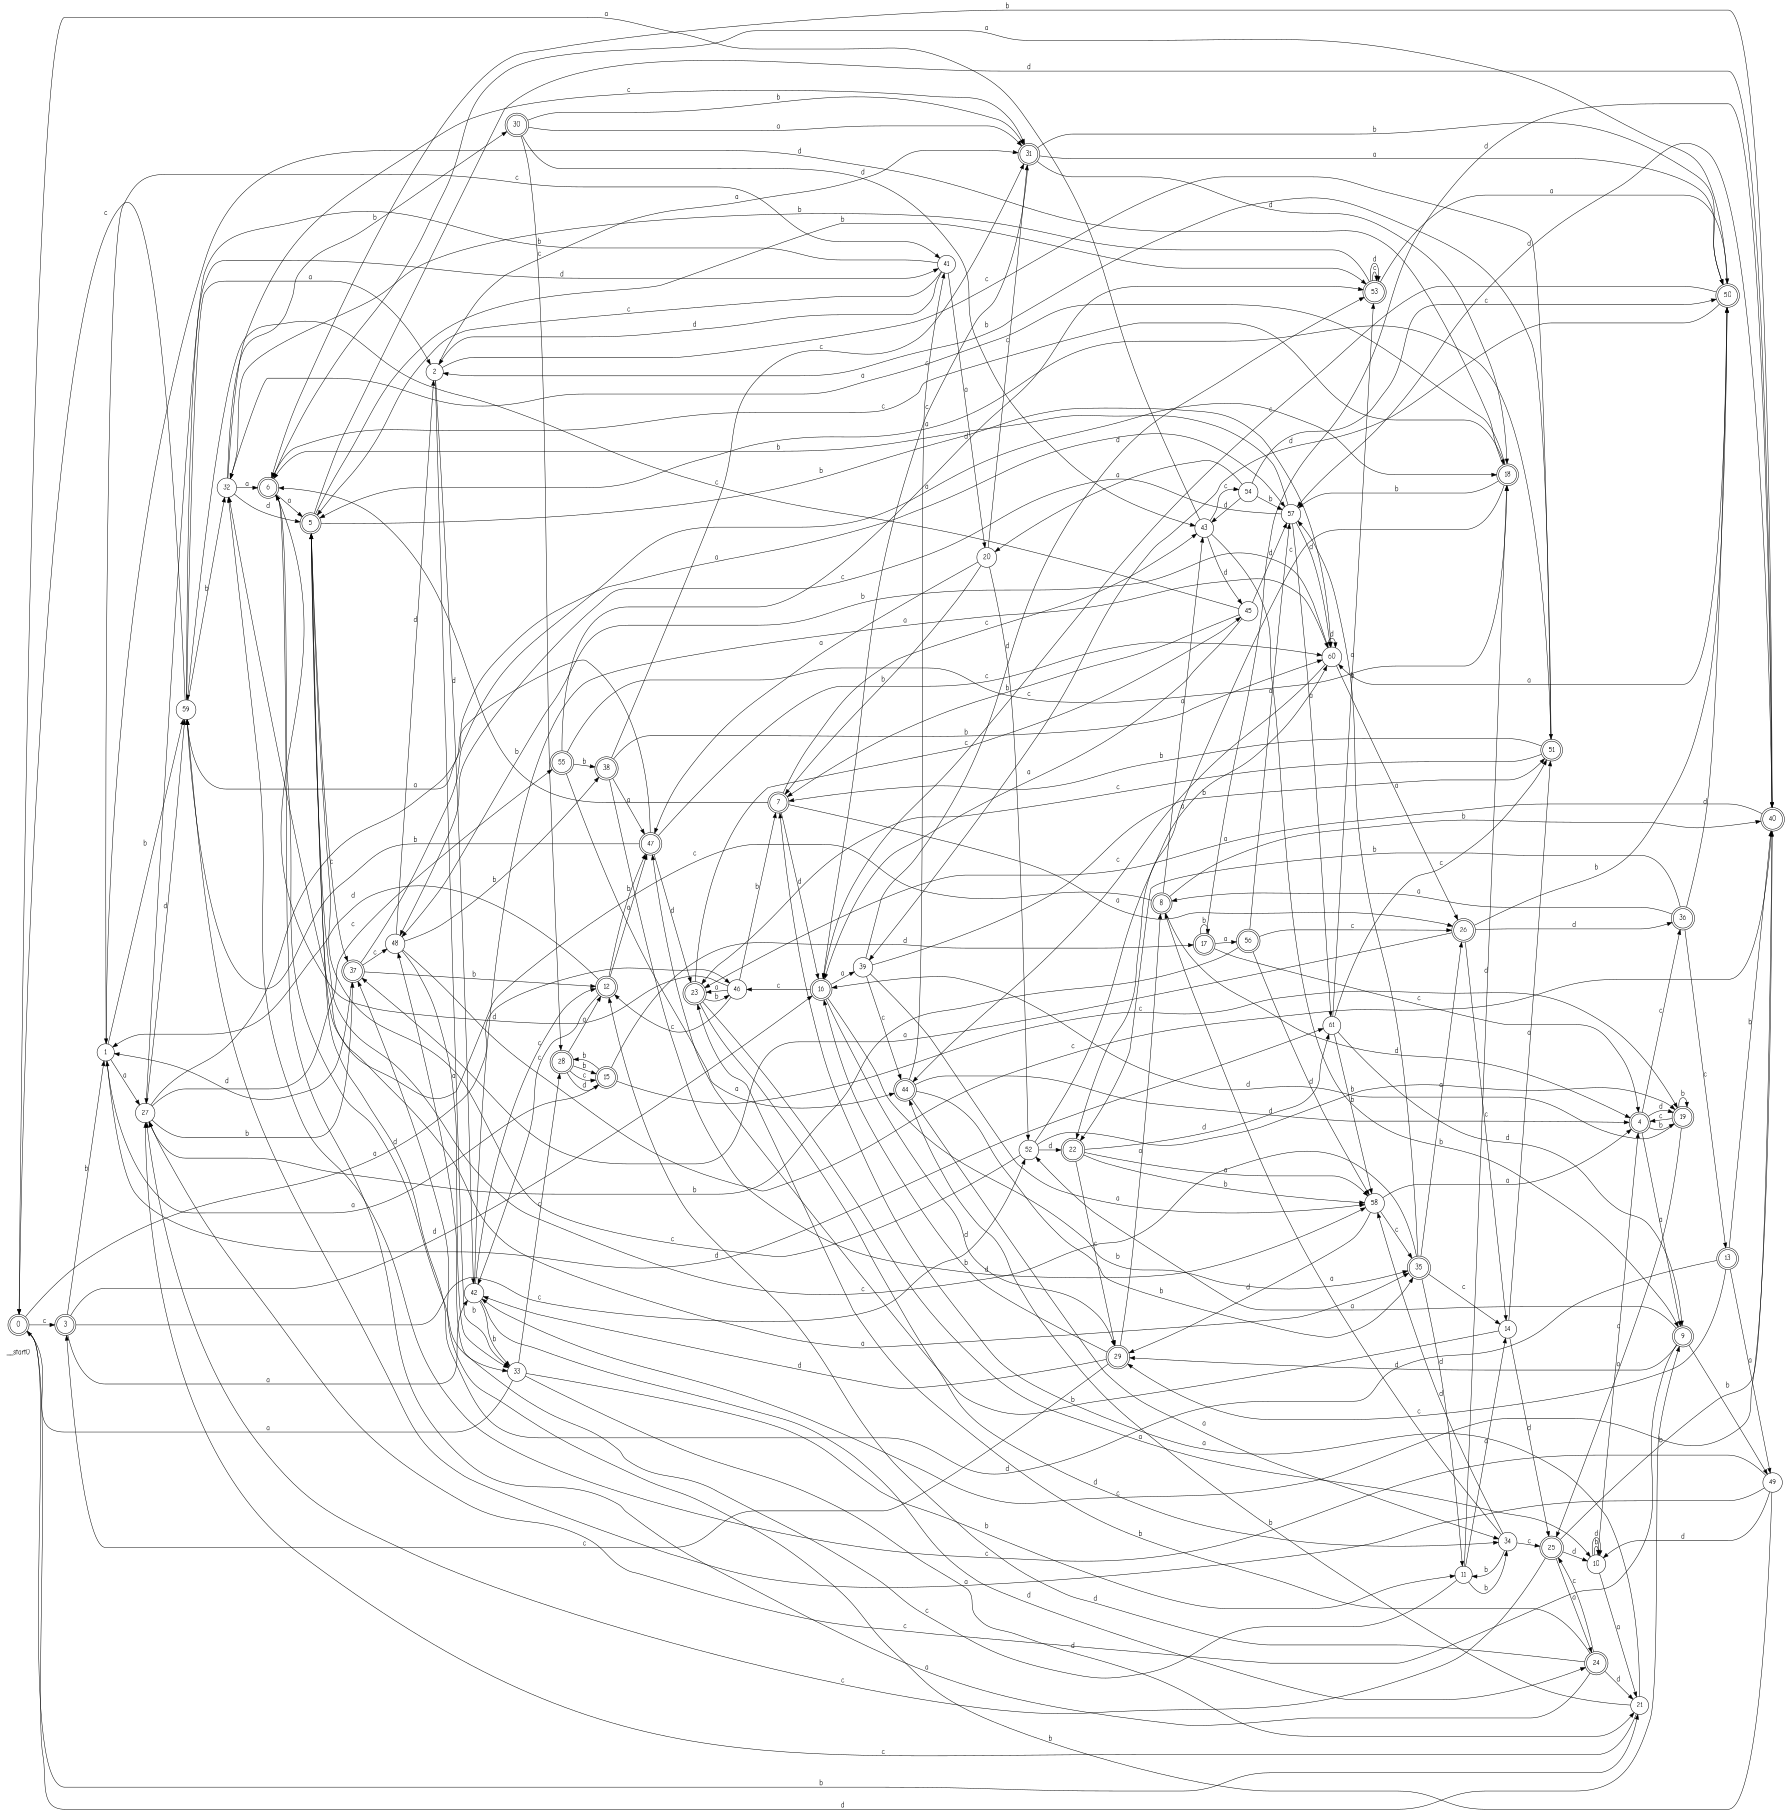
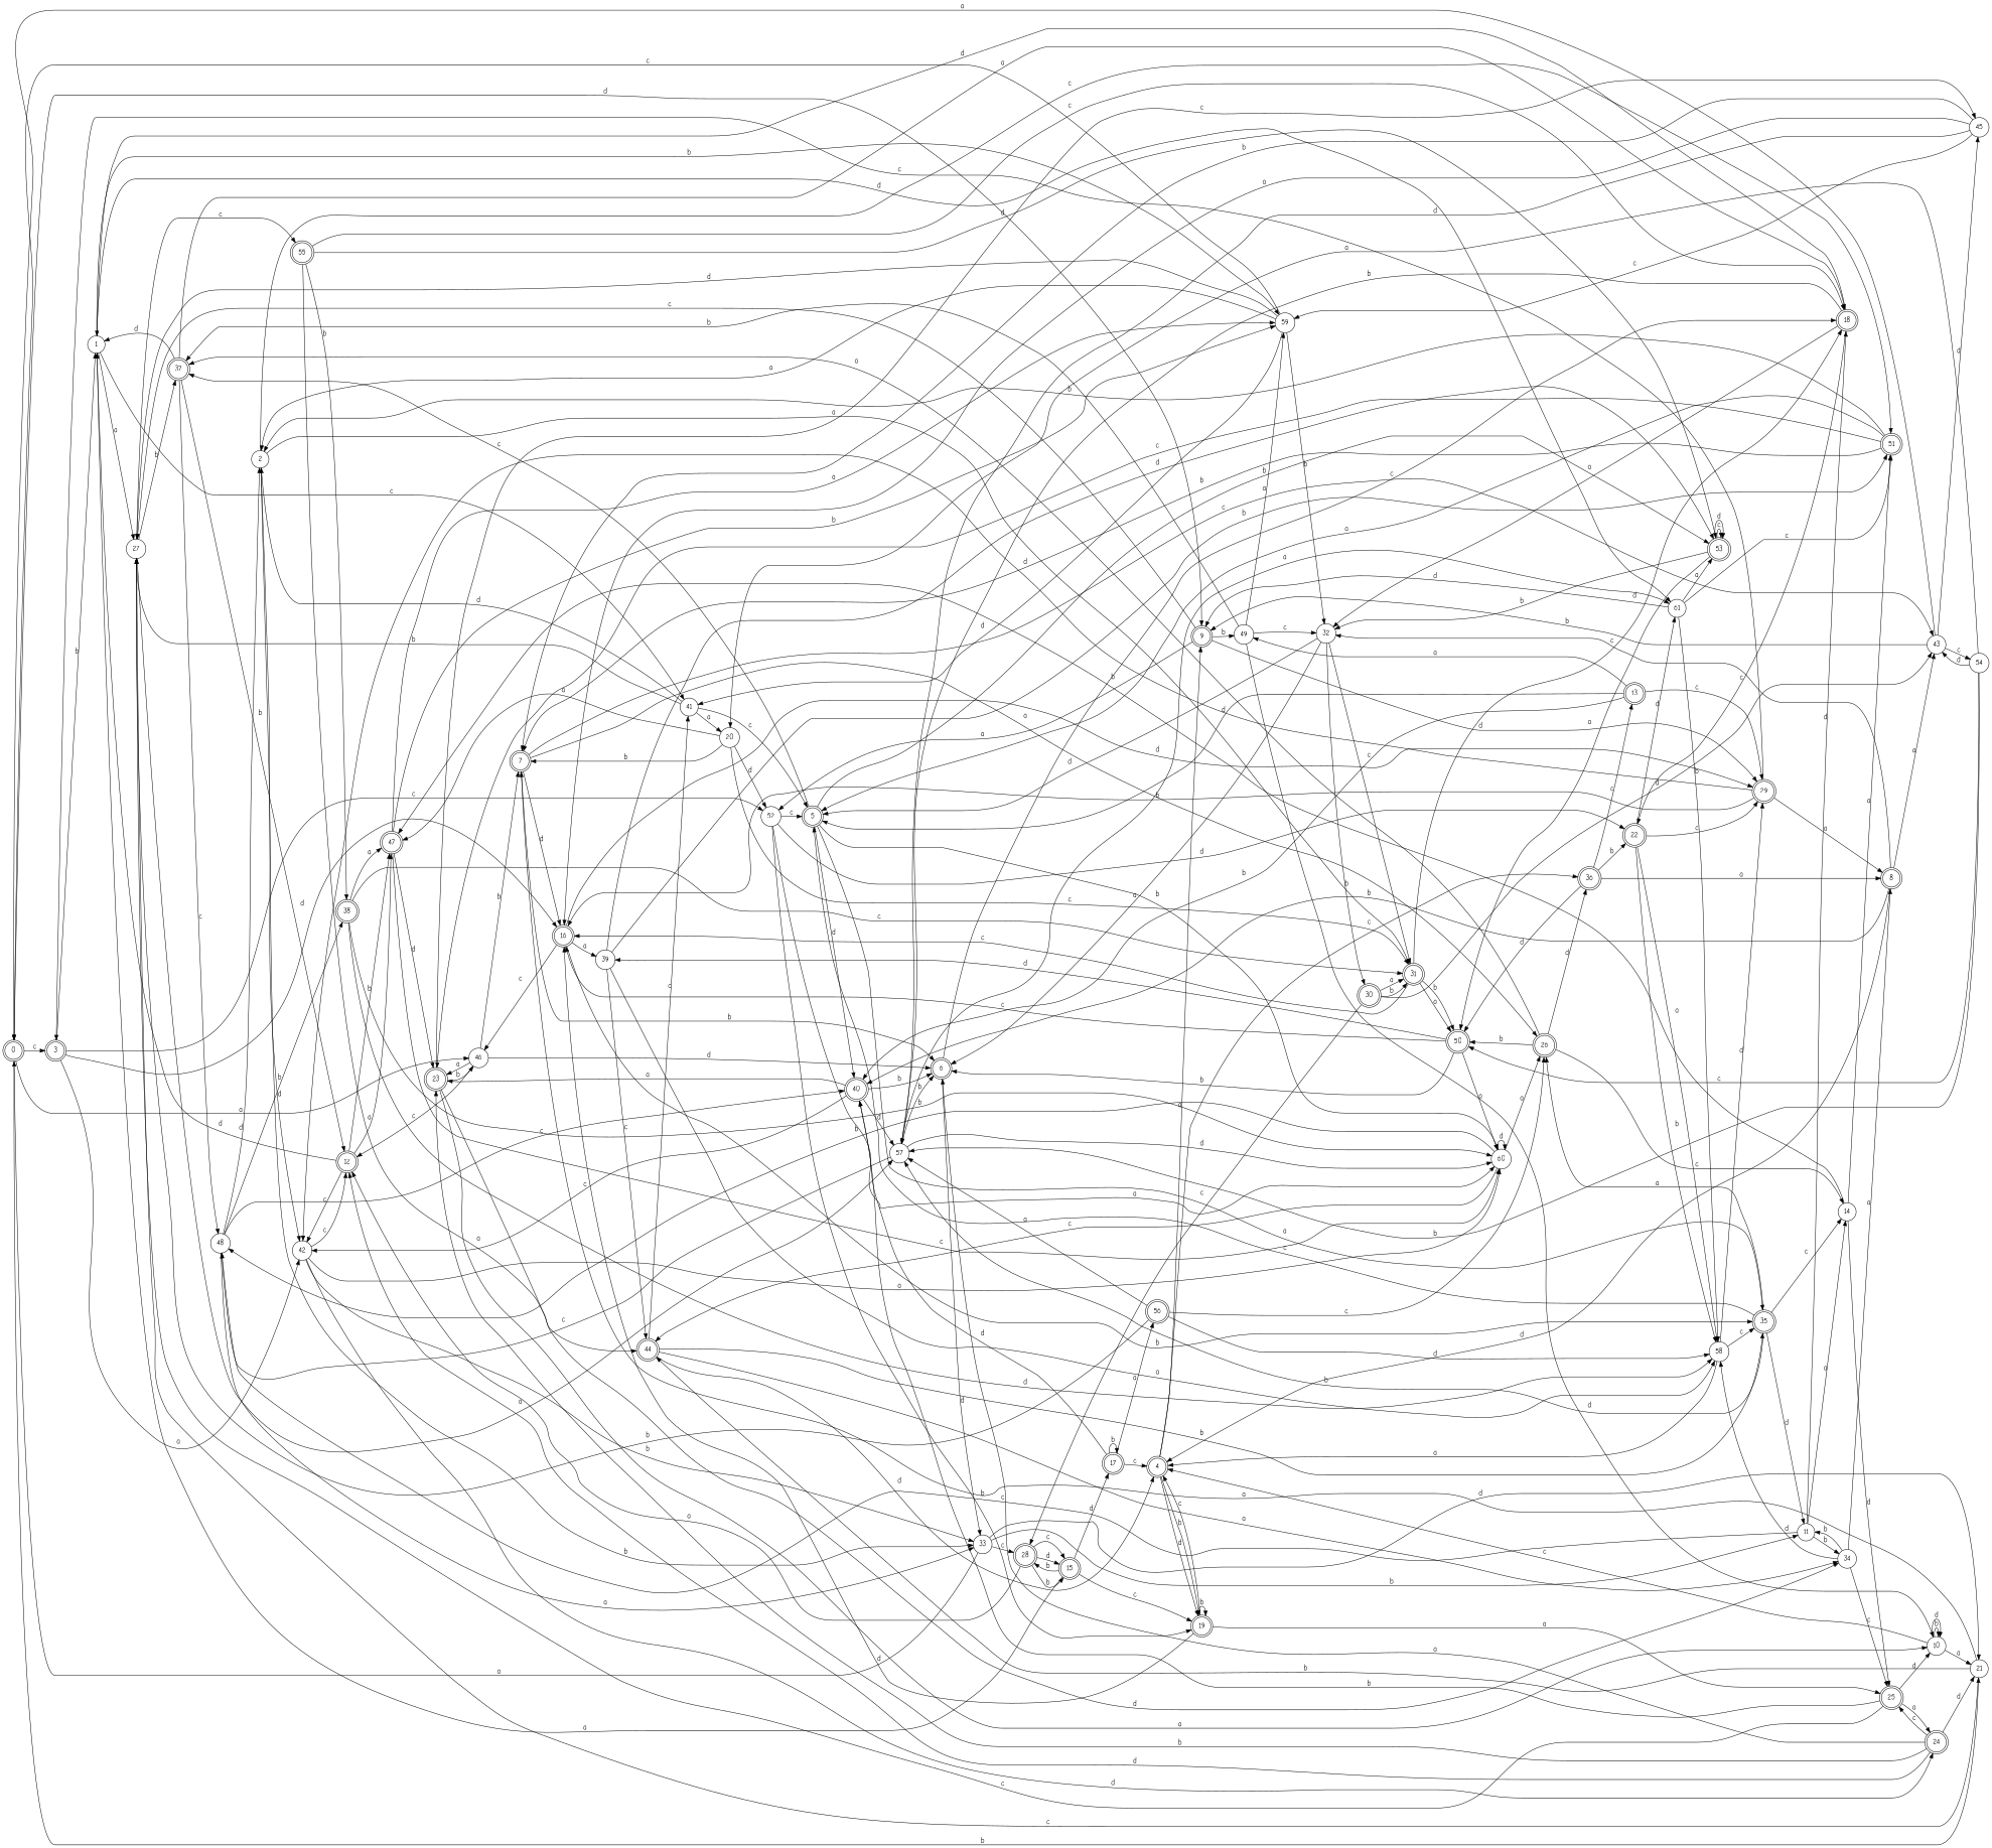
  digraph {
    fontname="Comic Neue"
    rankdir=LR
    node [fontname="Comic Neue" shape=doublecircle color=black fillcolor=white style="rounded,filled"]
    edge [fontname="Comic Neue"]
-   __start0 [shape=none color="" fillcolor="" style=""]
    n2 [label=0]
    n3 [label=3]
    n4 [label=9]
    n5 [label=21 shape=circle style=filled]
    n6 [label=46 shape=circle style=filled]
    n7 [label=1 shape=circle style=filled]
    n8 [label=42 shape=circle style=filled]
    n9 [label=16]
    n10 [label=52 shape=circle style=filled]
    n11 [label=27 shape=circle style=filled]
    n12 [label=29]
    n13 [label=49 shape=circle style=filled]
    n14 [label=7]
    n15 [label=44]
    n16 [label=6]
    n17 [label=12]
    n18 [label=23]
    n19 [label=41 shape=circle style=filled]
    n20 [label=59 shape=circle style=filled]
    n21 [label=61 shape=circle style=filled]
    n22 [label=37]
    n23 [label=57 shape=circle style=filled]
    n24 [label=55]
    n25 [label=2 shape=circle style=filled]
    n26 [label=5]
    n27 [label=20 shape=circle style=filled]
    n28 [label=32 shape=circle style=filled]
    n29 [label=51]
    n30 [label=53]
    n31 [label=58 shape=circle style=filled]
    n32 [label=31]
    n33 [label=33 shape=circle style=filled]
    n34 [label=18]
    n35 [label=50]
    n36 [label=11 shape=circle style=filled]
    n37 [label=28]
    n38 [label=60 shape=circle style=filled]
    n39 [label=24]
    n40 [label=35]
    n41 [label=39 shape=circle style=filled]
    n42 [label=19]
    n43 [label=22]
    n44 [label=4]
    n45 [label=36]
    n46 [label=25]
    n47 [label=8]
    n48 [label=13]
    n49 [label=40]
    n50 [label=26]
    n51 [label=14 shape=circle style=filled]
    n52 [label=48 shape=circle style=filled]
    n53 [label=43 shape=circle style=filled]
    n54 [label=45 shape=circle style=filled]
    n55 [label=54 shape=circle style=filled]
    n56 [label=30]
    n57 [label=10 shape=circle style=filled]
    n58 [label=34 shape=circle style=filled]
    n59 [label=47]
    n60 [label=38]
    n61 [label=15]
    n62 [label=17]
    n63 [label=56]
    n2 -> n3 [label=c]
    n2 -> n4 [label=d]
    n2 -> n5 [label=b]
    n2 -> n6 [label=a]
    n3 -> n7 [label=b]
    n3 -> n8 [label=a]
    n3 -> n9 [label=d]
    n3 -> n10 [label=c]
    n4 -> n10 [label=a]
    n4 -> n11 [label=c]
    n4 -> n12 [label=d]
    n4 -> n13 [label=b]
    n5 -> n11 [label=c]
    n5 -> n14 [label=a]
    n5 -> n15 [label=b]
    n6 -> n14 [label=b]
    n6 -> n16 [label=d]
    n6 -> n17 [label=c]
    n6 -> n18 [label=a]
    n7 -> n11 [label=a]
    n7 -> n19 [label=c]
    n7 -> n20 [label=b]
    n7 -> n21 [label=d]
    n8 -> n17 [label=c]
    n8 -> n33 [label=b]
    n8 -> n38 [label=a]
    n8 -> n39 [label=d]
    n9 -> n6 [label=c]
    n9 -> n12 [label=d]
    n9 -> n40 [label=b]
    n9 -> n41 [label=a]
    n10 -> n26 [label=c]
    n10 -> n38 [label=a]
    n10 -> n42 [label=b]
    n10 -> n43 [label=d]
-   n11 -> n20 [label=d]
+   n20 -> n11 [label=d]
    n11 -> n22 [label=b]
    n11 -> n23 [label=a]
    n11 -> n24 [label=c]
    n12 -> n3 [label=c]
    n12 -> n8 [label=d]
    n12 -> n9 [label=b]
    n12 -> n47 [label=a]
    n13 -> n20 [label=a]
    n13 -> n22 [label=b]
    n13 -> n28 [label=c]
    n13 -> n57 [label=d]
    n14 -> n9 [label=d]
    n14 -> n16 [label=b]
    n14 -> n50 [label=a]
    n14 -> n53 [label=c]
    n15 -> n19 [label=c]
    n15 -> n40 [label=b]
    n15 -> n44 [label=d]
    n15 -> n58 [label=a]
-   n16 -> n26 [label=a]
    n16 -> n33 [label=d]
    n16 -> n34 [label=c]
    n17 -> n7 [label=d]
    n17 -> n8 [label=c]
    n17 -> n59 [label=a]
    n17 -> n59 [label=b]
    n18 -> n6 [label=b]
    n18 -> n54 [label=c]
    n18 -> n57 [label=a]
    n18 -> n58 [label=d]
    n19 -> n11 [label=b]
    n19 -> n25 [label=d]
    n19 -> n26 [label=c]
    n19 -> n27 [label=a]
    n20 -> n2 [label=c]
    n20 -> n19 [label=d]
    n20 -> n25 [label=a]
    n20 -> n28 [label=b]
    n21 -> n4 [label=d]
    n21 -> n29 [label=c]
    n21 -> n30 [label=a]
    n21 -> n31 [label=b]
    n22 -> n7 [label=d]
    n22 -> n17 [label=b]
    n22 -> n34 [label=a]
    n22 -> n52 [label=c]
    n23 -> n16 [label=b]
    n23 -> n21 [label=a]
    n23 -> n38 [label=d]
    n23 -> n52 [label=c]
    n24 -> n15 [label=a]
    n24 -> n30 [label=d]
    n24 -> n34 [label=c]
    n24 -> n60 [label=b]
    n25 -> n8 [label=d]
    n25 -> n29 [label=c]
    n25 -> n32 [label=a]
    n25 -> n33 [label=b]
    n26 -> n22 [label=c]
    n26 -> n30 [label=b]
    n26 -> n38 [label=b]
    n26 -> n40 [label=a]
    n26 -> n49 [label=d]
    n27 -> n10 [label=d]
    n27 -> n14 [label=b]
    n27 -> n32 [label=c]
    n27 -> n59 [label=a]
    n28 -> n16 [label=a]
    n28 -> n26 [label=d]
    n28 -> n32 [label=c]
    n28 -> n56 [label=b]
    n29 -> n14 [label=b]
    n29 -> n18 [label=c]
    n29 -> n25 [label=b]
    n29 -> n26 [label=a]
    n30 -> n28 [label=b]
    n30 -> n30 [label=c]
    n30 -> n30 [label=d]
    n30 -> n35 [label=a]
    n31 -> n12 [label=d]
    n31 -> n40 [label=c]
    n31 -> n44 [label=a]
    n32 -> n9 [label=c]
    n32 -> n34 [label=d]
    n32 -> n35 [label=a]
    n32 -> n35 [label=b]
    n33 -> n2 [label=a]
    n33 -> n5 [label=d]
    n33 -> n36 [label=b]
    n33 -> n37 [label=c]
    n34 -> n7 [label=d]
    n34 -> n23 [label=b]
    n34 -> n28 [label=a]
    n34 -> n43 [label=c]
    n35 -> n9 [label=c]
-   n35 -> n16 [label=a]
+   n35 -> n16 [label=b]
    n35 -> n38 [label=a]
    n35 -> n41 [label=d]
    n36 -> n34 [label=d]
    n36 -> n51 [label=a]
    n36 -> n52 [label=c]
    n36 -> n58 [label=b]
    n37 -> n17 [label=a]
    n37 -> n61 [label=b]
    n37 -> n61 [label=c]
    n37 -> n61 [label=d]
    n38 -> n15 [label=c]
    n38 -> n38 [label=d]
    n38 -> n50 [label=a]
    n38 -> n52 [label=b]
    n39 -> n5 [label=d]
    n39 -> n16 [label=a]
    n39 -> n17 [label=d]
    n39 -> n18 [label=b]
    n39 -> n46 [label=c]
    n40 -> n23 [label=b]
    n40 -> n26 [label=c]
    n40 -> n36 [label=d]
    n40 -> n50 [label=a]
    n40 -> n51 [label=c]
    n41 -> n15 [label=c]
    n41 -> n29 [label=b]
    n41 -> n30 [label=d]
    n41 -> n31 [label=a]
    n42 -> n9 [label=d]
    n42 -> n42 [label=b]
    n42 -> n44 [label=c]
    n42 -> n46 [label=a]
    n43 -> n12 [label=c]
    n43 -> n21 [label=d]
    n43 -> n31 [label=a]
    n43 -> n31 [label=b]
    n44 -> n4 [label=a]
    n44 -> n42 [label=b]
    n44 -> n42 [label=d]
    n44 -> n45 [label=c]
    n45 -> n35 [label=d]
    n45 -> n43 [label=b]
    n45 -> n47 [label=a]
    n45 -> n48 [label=c]
    n46 -> n11 [label=c]
    n46 -> n39 [label=a]
    n46 -> n49 [label=b]
    n46 -> n57 [label=d]
    n47 -> n28 [label=c]
    n47 -> n44 [label=d]
    n47 -> n49 [label=b]
    n47 -> n53 [label=a]
    n48 -> n12 [label=c]
    n48 -> n13 [label=a]
    n48 -> n26 [label=d]
    n48 -> n49 [label=b]
    n49 -> n8 [label=c]
    n49 -> n16 [label=b]
    n49 -> n18 [label=a]
    n49 -> n23 [label=d]
    n50 -> n22 [label=a]
    n50 -> n35 [label=b]
    n50 -> n45 [label=d]
    n50 -> n51 [label=c]
    n51 -> n29 [label=a]
    n51 -> n46 [label=d]
    n51 -> n59 [label=b]
    n52 -> n25 [label=d]
    n52 -> n33 [label=a]
    n52 -> n49 [label=c]
    n52 -> n60 [label=b]
    n53 -> n2 [label=a]
    n53 -> n4 [label=b]
    n53 -> n54 [label=d]
    n53 -> n55 [label=c]
    n54 -> n9 [label=a]
    n54 -> n14 [label=b]
    n54 -> n20 [label=c]
    n54 -> n23 [label=d]
    n55 -> n23 [label=b]
    n55 -> n27 [label=a]
    n55 -> n35 [label=c]
    n55 -> n53 [label=d]
    n56 -> n32 [label=a]
    n56 -> n32 [label=b]
    n56 -> n37 [label=c]
    n56 -> n53 [label=d]
    n57 -> n5 [label=a]
    n57 -> n44 [label=c]
    n57 -> n57 [label=b]
    n57 -> n57 [label=d]
    n58 -> n31 [label=d]
    n58 -> n36 [label=b]
    n58 -> n46 [label=c]
    n58 -> n47 [label=a]
    n59 -> n18 [label=d]
    n59 -> n20 [label=a]
    n59 -> n20 [label=b]
    n59 -> n38 [label=c]
    n60 -> n31 [label=d]
    n60 -> n32 [label=c]
    n60 -> n38 [label=b]
    n60 -> n59 [label=a]
    n61 -> n7 [label=a]
    n61 -> n37 [label=b]
    n61 -> n42 [label=c]
    n61 -> n62 [label=d]
    n62 -> n44 [label=c]
    n62 -> n49 [label=d]
    n62 -> n62 [label=b]
    n62 -> n63 [label=a]
    n63 -> n11 [label=b]
    n63 -> n23 [label=a]
    n63 -> n31 [label=d]
    n63 -> n50 [label=c]
  }
